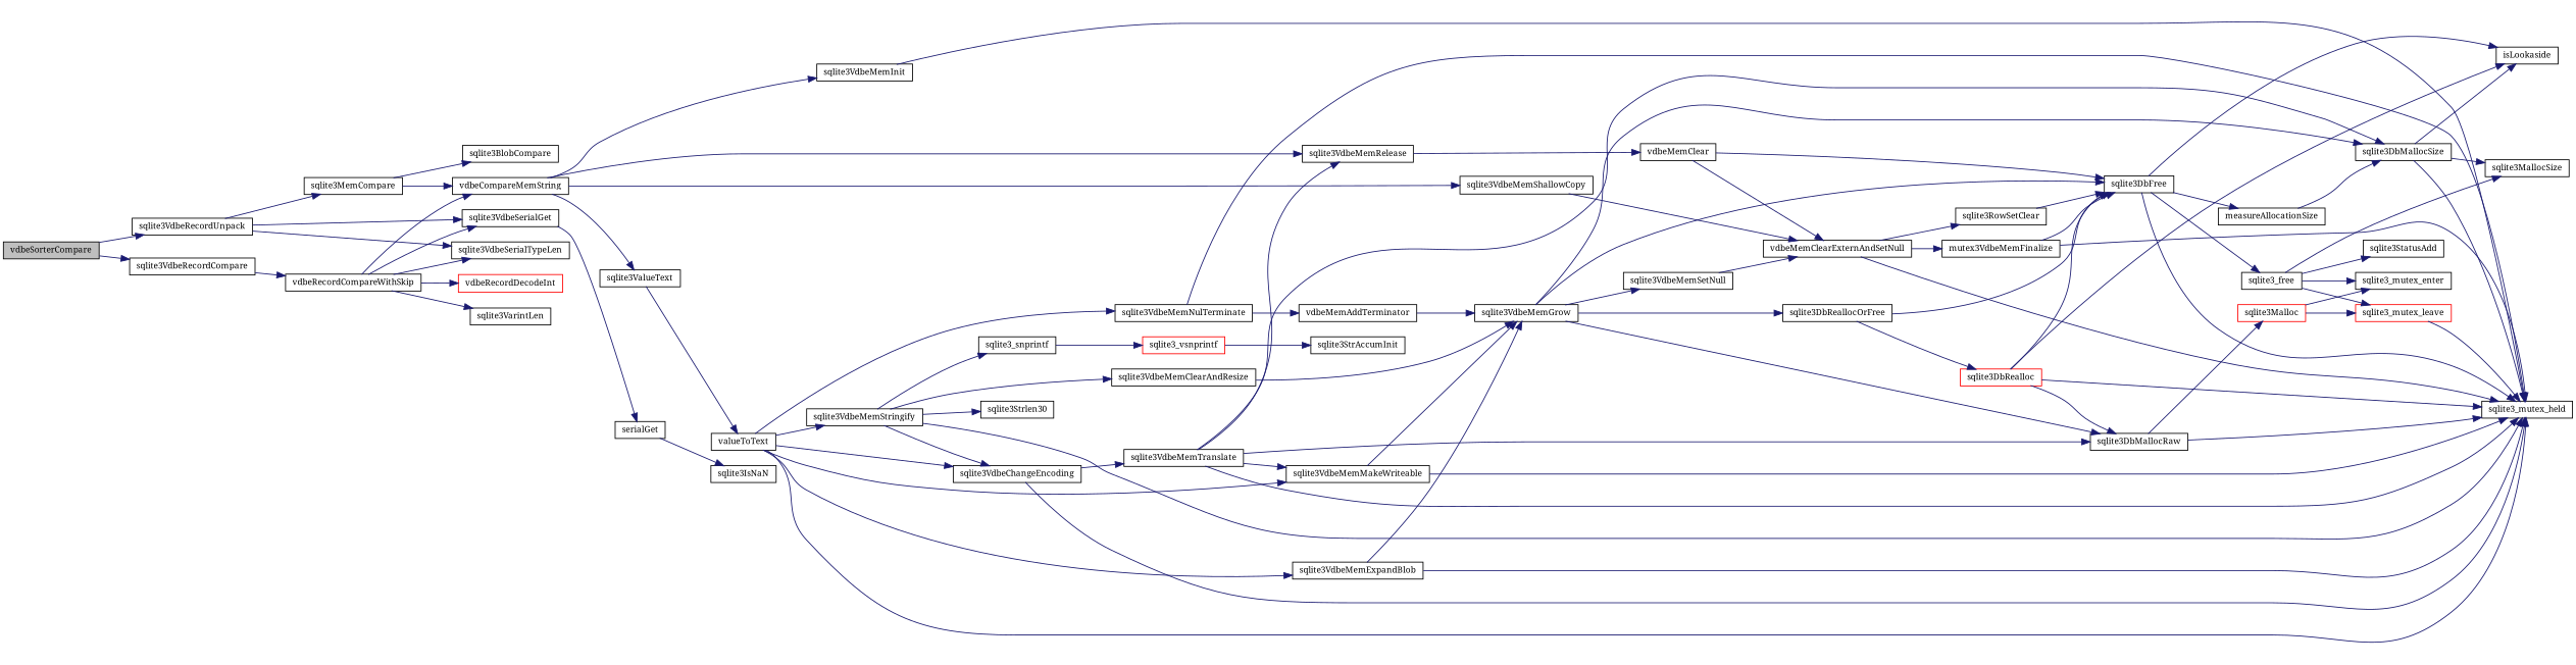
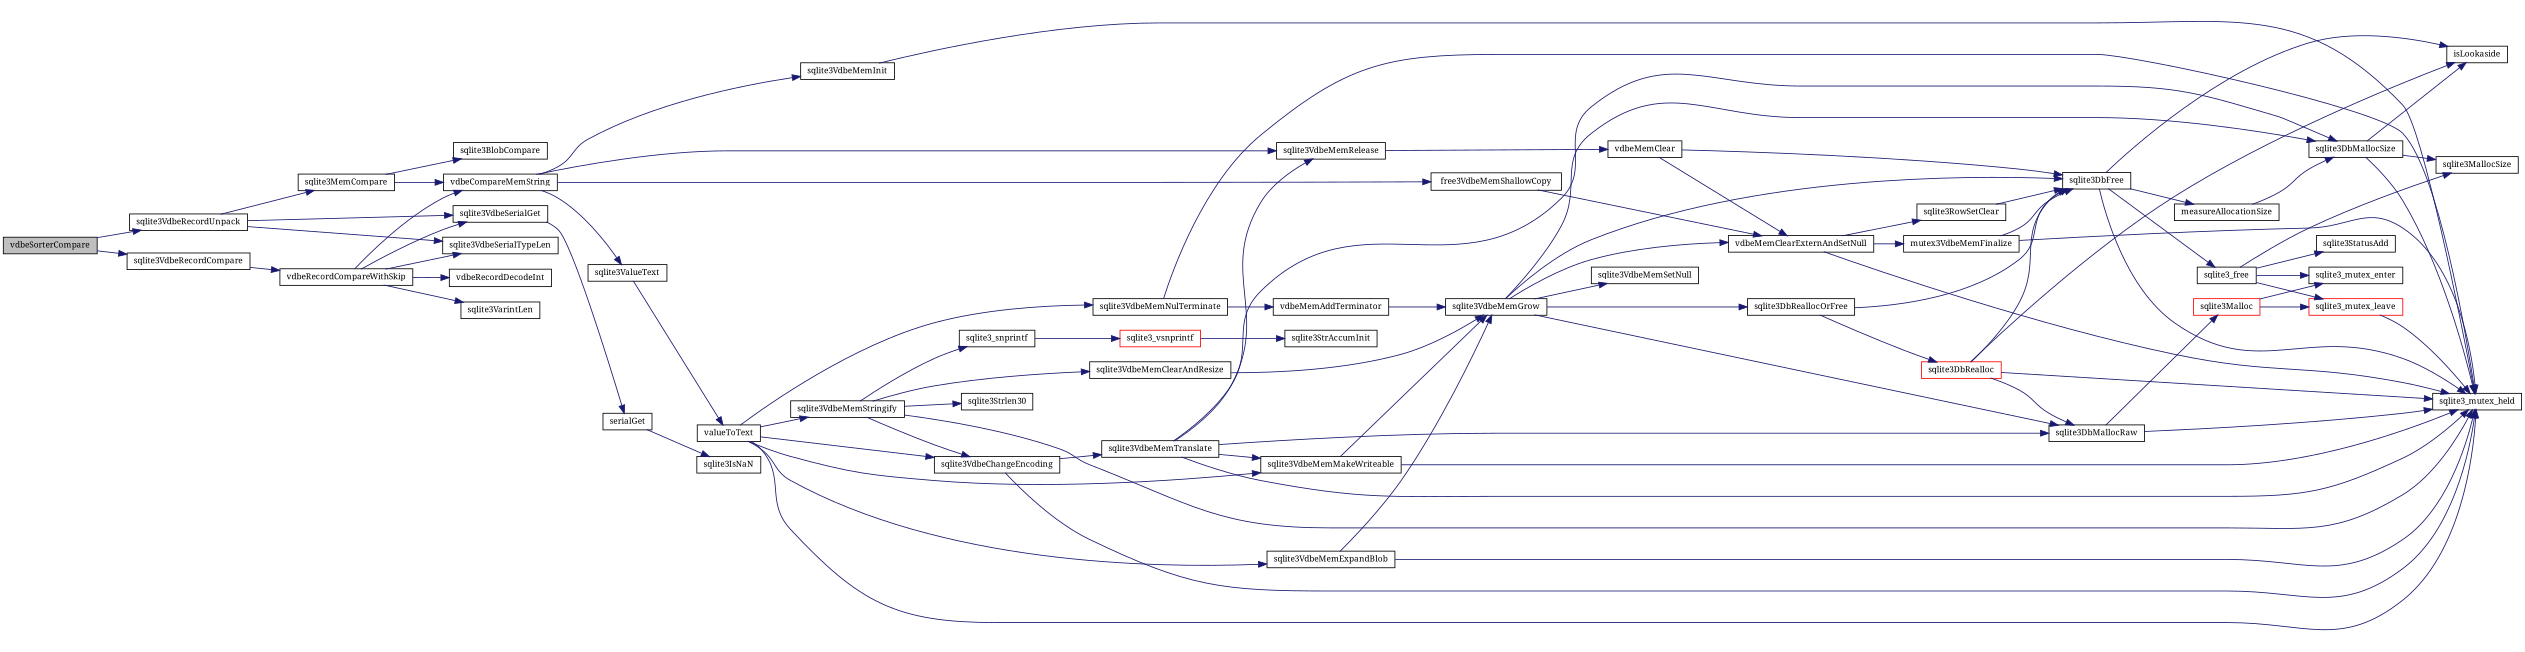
  digraph {
    fontname="Noto Serif"
    rankdir=LR
    node [color=black fillcolor=white fontname="Noto Serif" fontsize=10 shape=record style=filled]
    edge [color=midnightblue fontname="Noto Serif" fontsize=10 labelfontname=FreeSans labelfontsize=10 style=solid]
    n1 [fillcolor=grey75 fontcolor=black height=0.2 label=vdbeSorterCompare width=0.4]
    n2 [height=0.2 label=sqlite3VdbeRecordUnpack width=0.4]
    n3 [height=0.2 label=sqlite3VdbeRecordCompare width=0.4]
    n4 [height=0.2 label=sqlite3VdbeSerialGet width=0.4]
    n5 [height=0.2 label=sqlite3VdbeSerialTypeLen width=0.4]
    n6 [height=0.2 label=sqlite3MemCompare width=0.4]
    n7 [height=0.2 label=vdbeRecordCompareWithSkip width=0.4]
    n8 [height=0.2 label=serialGet width=0.4]
    n9 [height=0.2 label=vdbeCompareMemString width=0.4]
    n10 [height=0.2 label=sqlite3BlobCompare width=0.4]
    n11 [height=0.2 label=sqlite3IsNaN width=0.4]
    n12 [height=0.2 label=sqlite3VdbeMemInit width=0.4]
-   n13 [height=0.2 label=sqlite3VdbeMemShallowCopy width=0.4]
+   n13 [height=0.2 label=free3VdbeMemShallowCopy width=0.4]
    n14 [height=0.2 label=sqlite3ValueText width=0.4]
    n15 [height=0.2 label=sqlite3VdbeMemRelease width=0.4]
    n16 [height=0.2 label=sqlite3_mutex_held width=0.4]
    n17 [height=0.2 label=vdbeMemClearExternAndSetNull width=0.4]
    n18 [height=0.2 label=valueToText width=0.4]
    n19 [height=0.2 label=vdbeMemClear width=0.4]
    n20 [height=0.2 label=mutex3VdbeMemFinalize width=0.4]
    n21 [height=0.2 label=sqlite3RowSetClear width=0.4]
    n22 [height=0.2 label=sqlite3DbFree width=0.4]
    n23 [height=0.2 label=measureAllocationSize width=0.4]
    n24 [height=0.2 label=isLookaside width=0.4]
    n25 [height=0.2 label=sqlite3_free width=0.4]
    n26 [height=0.2 label=sqlite3DbMallocSize width=0.4]
    n27 [height=0.2 label=sqlite3MallocSize width=0.4]
    n28 [height=0.2 label=sqlite3_mutex_enter width=0.4]
    n29 [height=0.2 label=sqlite3StatusAdd width=0.4]
    n30 [color=red height=0.2 label=sqlite3_mutex_leave width=0.4]
    n31 [height=0.2 label=sqlite3VdbeMemExpandBlob width=0.4]
    n32 [height=0.2 label=sqlite3VdbeChangeEncoding width=0.4]
    n33 [height=0.2 label=sqlite3VdbeMemMakeWriteable width=0.4]
    n34 [height=0.2 label=sqlite3VdbeMemNulTerminate width=0.4]
    n35 [height=0.2 label=sqlite3VdbeMemStringify width=0.4]
    n36 [height=0.2 label=sqlite3VdbeMemGrow width=0.4]
    n37 [height=0.2 label=sqlite3VdbeMemTranslate width=0.4]
    n38 [height=0.2 label=vdbeMemAddTerminator width=0.4]
    n39 [height=0.2 label=sqlite3VdbeMemClearAndResize width=0.4]
    n40 [height=0.2 label=sqlite3_snprintf width=0.4]
    n41 [height=0.2 label=sqlite3Strlen30 width=0.4]
    n42 [height=0.2 label=sqlite3DbReallocOrFree width=0.4]
    n43 [height=0.2 label=sqlite3DbMallocRaw width=0.4]
    n44 [height=0.2 label=sqlite3VdbeMemSetNull width=0.4]
    n45 [color=red height=0.2 label=sqlite3DbRealloc width=0.4]
    n46 [color=red height=0.2 label=sqlite3Malloc width=0.4]
    n47 [color=red height=0.2 label=sqlite3_vsnprintf width=0.4]
    n48 [height=0.2 label=sqlite3StrAccumInit width=0.4]
-   n49 [color=red height=0.2 label=vdbeRecordDecodeInt width=0.4]
+   n49 [height=0.2 label=vdbeRecordDecodeInt width=0.4]
    n50 [height=0.2 label=sqlite3VarintLen width=0.4]
    n1 -> n2
    n1 -> n3
    n2 -> n4
    n2 -> n5
    n2 -> n6
    n3 -> n7
    n4 -> n8
    n6 -> n9
    n6 -> n10
    n7 -> n4
    n7 -> n5
    n7 -> n9
    n7 -> n49
    n7 -> n50
    n8 -> n11
    n9 -> n12
    n9 -> n13
    n9 -> n14
    n9 -> n15
    n12 -> n16
    n13 -> n17
    n14 -> n18
    n15 -> n19
    n17 -> n16
    n17 -> n20
    n17 -> n21
    n18 -> n16
    n18 -> n31
    n18 -> n32
    n18 -> n33
    n18 -> n34
    n18 -> n35
    n19 -> n17
    n19 -> n22
    n20 -> n16
    n20 -> n22
    n21 -> n22
    n22 -> n16
    n22 -> n23
    n22 -> n24
    n22 -> n25
    n23 -> n26
    n25 -> n27
    n25 -> n28
    n25 -> n29
    n25 -> n30
    n26 -> n16
    n26 -> n24
    n26 -> n27
    n30 -> n16
    n31 -> n16
    n31 -> n36
    n32 -> n16
    n32 -> n37
    n33 -> n16
    n33 -> n36
    n34 -> n16
    n34 -> n38
    n35 -> n16
    n35 -> n32
    n35 -> n39
    n35 -> n40
    n35 -> n41
    n36 -> n22
    n36 -> n26
    n36 -> n42
    n36 -> n43
    n36 -> n44
    n37 -> n15
    n37 -> n16
    n37 -> n26
    n37 -> n33
    n37 -> n43
    n38 -> n36
    n39 -> n36
    n40 -> n47
    n42 -> n22
    n42 -> n45
    n43 -> n16
    n43 -> n46
-   n44 -> n17
+   n36 -> n17
    n45 -> n16
    n45 -> n22
    n45 -> n24
    n45 -> n43
    n46 -> n28
    n46 -> n30
    n47 -> n48
  }
